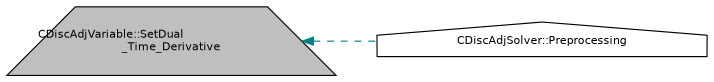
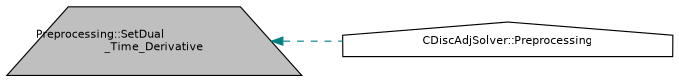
  digraph {
    rankdir=LR
    node [color=black fontname=Helvetica fontsize=10 style=filled]
-   n1 [fillcolor=grey75 fontcolor=black height=0.2 label="CDiscAdjVariable::SetDual\l_Time_Derivative" shape=trapezium width=0.4]
+   n1 [fillcolor=grey75 fontcolor=black height=0.2 label="Preprocessing::SetDual\l_Time_Derivative" shape=trapezium width=0.4]
    n2 [fillcolor=white height=0.2 label="CDiscAdjSolver::Preprocessing" shape=house width=0.4]
    n1 -> n2 [color=teal dir=back fontname=Helvetica fontsize=10 labelfontname=Helvetica labelfontsize=10 style=dashed]
  }
